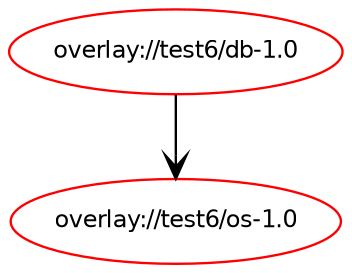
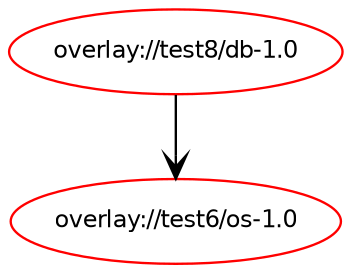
  digraph {
    compound=true
    concentrate=true
    newrank=true
    rankdir=TD
    node [color=red fontname=Helvetica fontsize=10]
-   "overlay://test6/db-1.0"
+   "overlay://test6/db-1.0" [label="overlay://test8/db-1.0"]
    "overlay://test6/os-1.0"
    "overlay://test6/db-1.0" -> "overlay://test6/os-1.0" [arrowhead=vee]
  }
